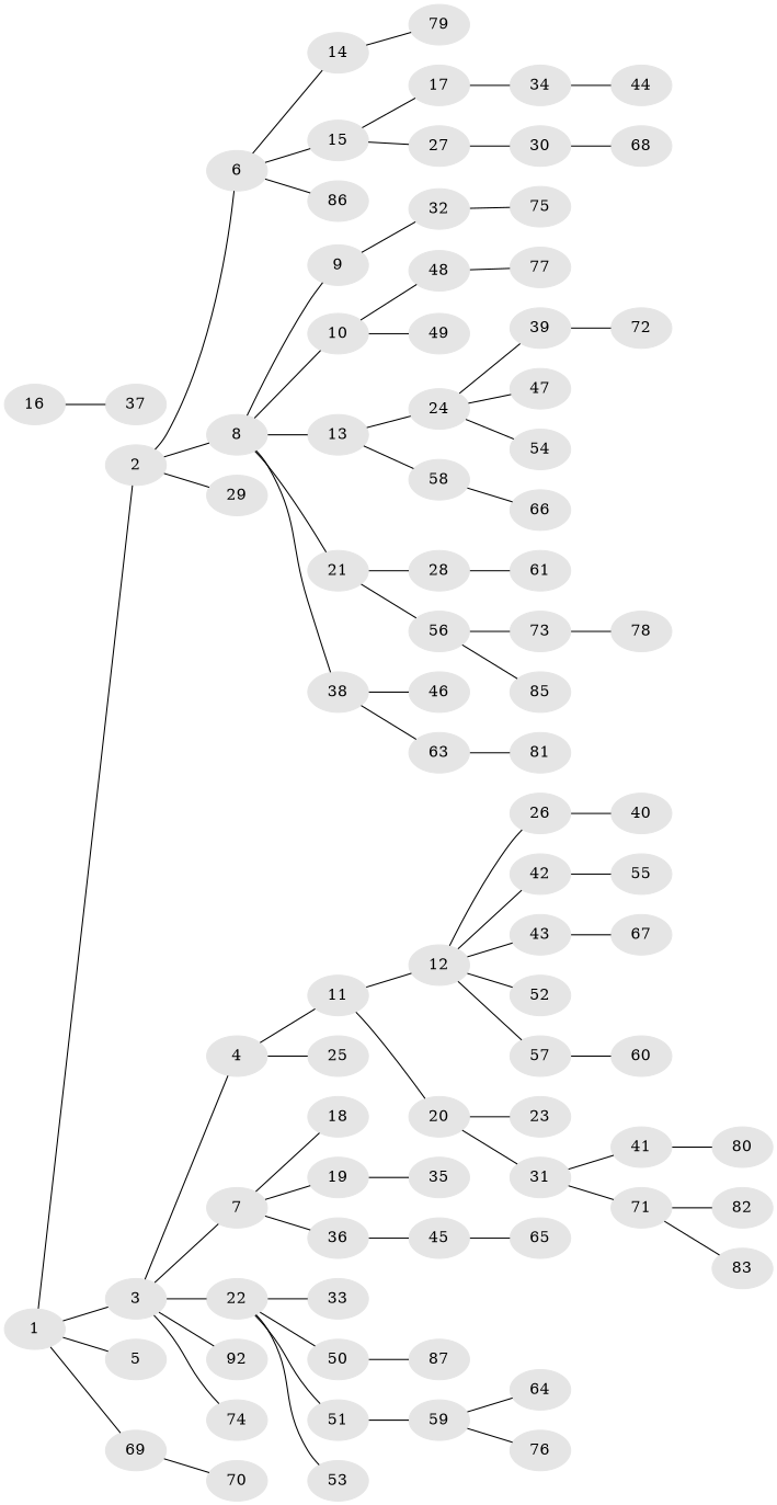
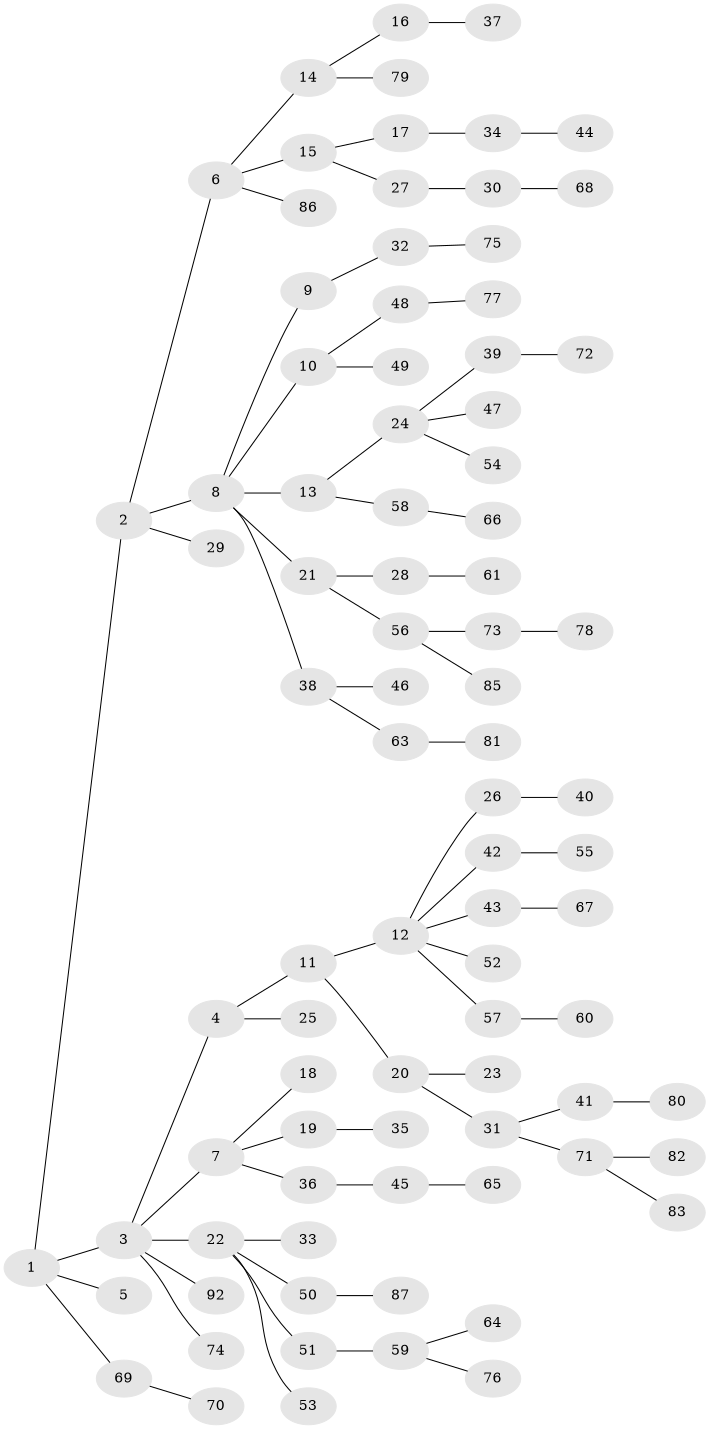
  graph {
    rankdir=LR
    node [color=gray90 style=filled]
    1
    2
    3
    5
    69
    6
    8
    29
    4
    7
    22
    n12 [label=92]
    74
    70
    14
    15
    86
    9
    10
    13
    21
    38
    11
    25
    18
    19
    36
    33
    50
    51
    53
    12
    20
    16
    79
    17
    27
    35
    45
    32
    48
    49
    24
    58
    28
    56
    46
    63
    75
    77
    26
    42
    43
    52
    57
    23
    31
    40
    55
    67
    60
    39
    47
    54
    66
    37
    34
    30
    44
    41
    71
    61
    73
    85
    n75 [label=87]
    59
    72
    68
    80
    82
    83
    65
    81
    64
    76
    78
    1 -- 2
    1 -- 3
    1 -- 5
    1 -- 69
    2 -- 6
    2 -- 8
    2 -- 29
    3 -- 4
    3 -- 7
    3 -- 22
    3 -- n12
    3 -- 74
    69 -- 70
    6 -- 14
    6 -- 15
    6 -- 86
    8 -- 9
    8 -- 10
    8 -- 13
    8 -- 21
    8 -- 38
    4 -- 11
    4 -- 25
    7 -- 18
    7 -- 19
    7 -- 36
    22 -- 33
    22 -- 50
    22 -- 51
    22 -- 53
+   14 -- 16
    14 -- 79
    15 -- 17
    15 -- 27
    9 -- 32
    10 -- 48
    10 -- 49
    13 -- 24
    13 -- 58
    21 -- 28
    21 -- 56
    38 -- 46
    38 -- 63
    11 -- 12
    11 -- 20
    19 -- 35
    36 -- 45
    50 -- n75
    51 -- 59
    12 -- 26
    12 -- 42
    12 -- 43
    12 -- 52
    12 -- 57
    20 -- 23
    20 -- 31
    16 -- 37
    17 -- 34
    27 -- 30
    45 -- 65
    32 -- 75
    48 -- 77
    24 -- 39
    24 -- 47
    24 -- 54
    58 -- 66
    28 -- 61
    56 -- 73
    56 -- 85
    63 -- 81
    26 -- 40
    42 -- 55
    43 -- 67
    57 -- 60
    31 -- 41
    31 -- 71
    39 -- 72
    34 -- 44
    30 -- 68
    41 -- 80
    71 -- 82
    71 -- 83
    73 -- 78
    59 -- 64
    59 -- 76
  }
